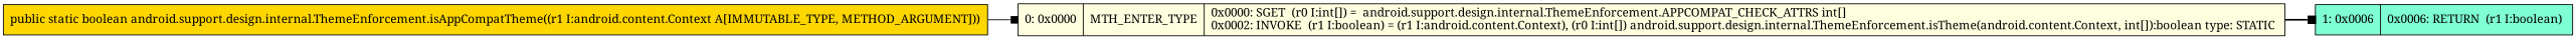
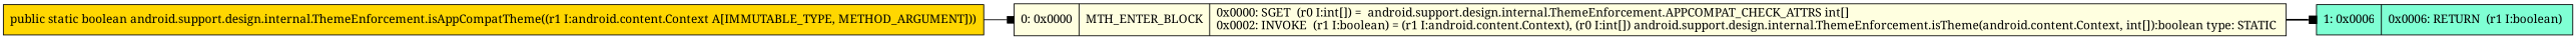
  digraph {
    rankdir=LR
    fontname="Noto Serif"
    node [shape=record style=filled fontname="Noto Serif"]
    edge [arrowhead=box fontname="Noto Serif"]
-   n1 [label="{0\:\ 0x0000|MTH_ENTER_TYPE\l|0x0000: SGET  (r0 I:int[]) =  android.support.design.internal.ThemeEnforcement.APPCOMPAT_CHECK_ATTRS int[] \l0x0002: INVOKE  (r1 I:boolean) = (r1 I:android.content.Context), (r0 I:int[]) android.support.design.internal.ThemeEnforcement.isTheme(android.content.Context, int[]):boolean type: STATIC \l}" fillcolor=lightyellow]
+   n1 [label="{0\:\ 0x0000|MTH_ENTER_BLOCK\l|0x0000: SGET  (r0 I:int[]) =  android.support.design.internal.ThemeEnforcement.APPCOMPAT_CHECK_ATTRS int[] \l0x0002: INVOKE  (r1 I:boolean) = (r1 I:android.content.Context), (r0 I:int[]) android.support.design.internal.ThemeEnforcement.isTheme(android.content.Context, int[]):boolean type: STATIC \l}" fillcolor=lightyellow]
    n2 [label="{1\:\ 0x0006|0x0006: RETURN  (r1 I:boolean) \l}" fillcolor=aquamarine]
    n3 [label="{public static boolean android.support.design.internal.ThemeEnforcement.isAppCompatTheme((r1 I:android.content.Context A[IMMUTABLE_TYPE, METHOD_ARGUMENT])) }" fillcolor=gold]
    n1 -> n2 [style=bold]
    n3 -> n1 [style=solid]
  }
